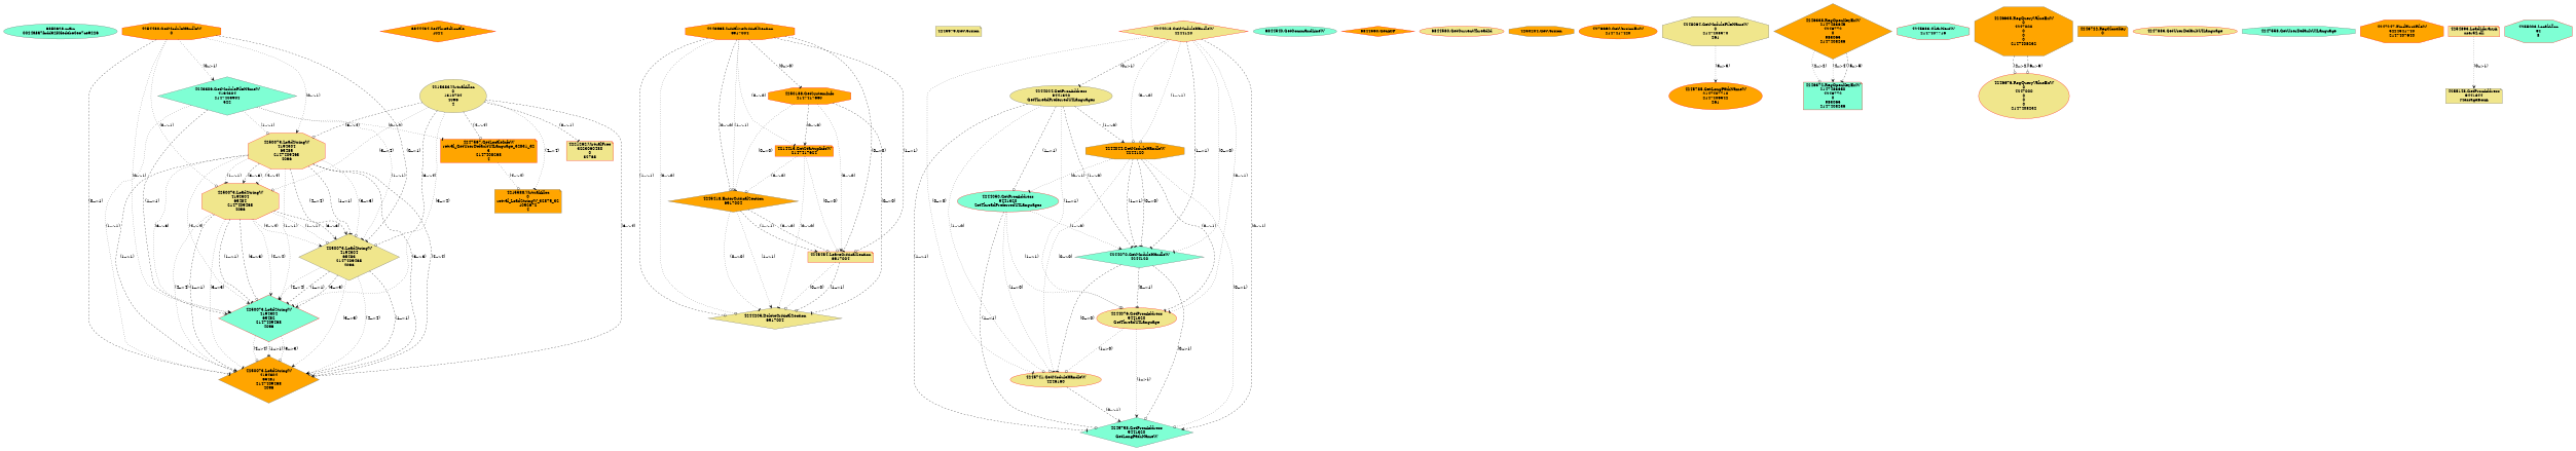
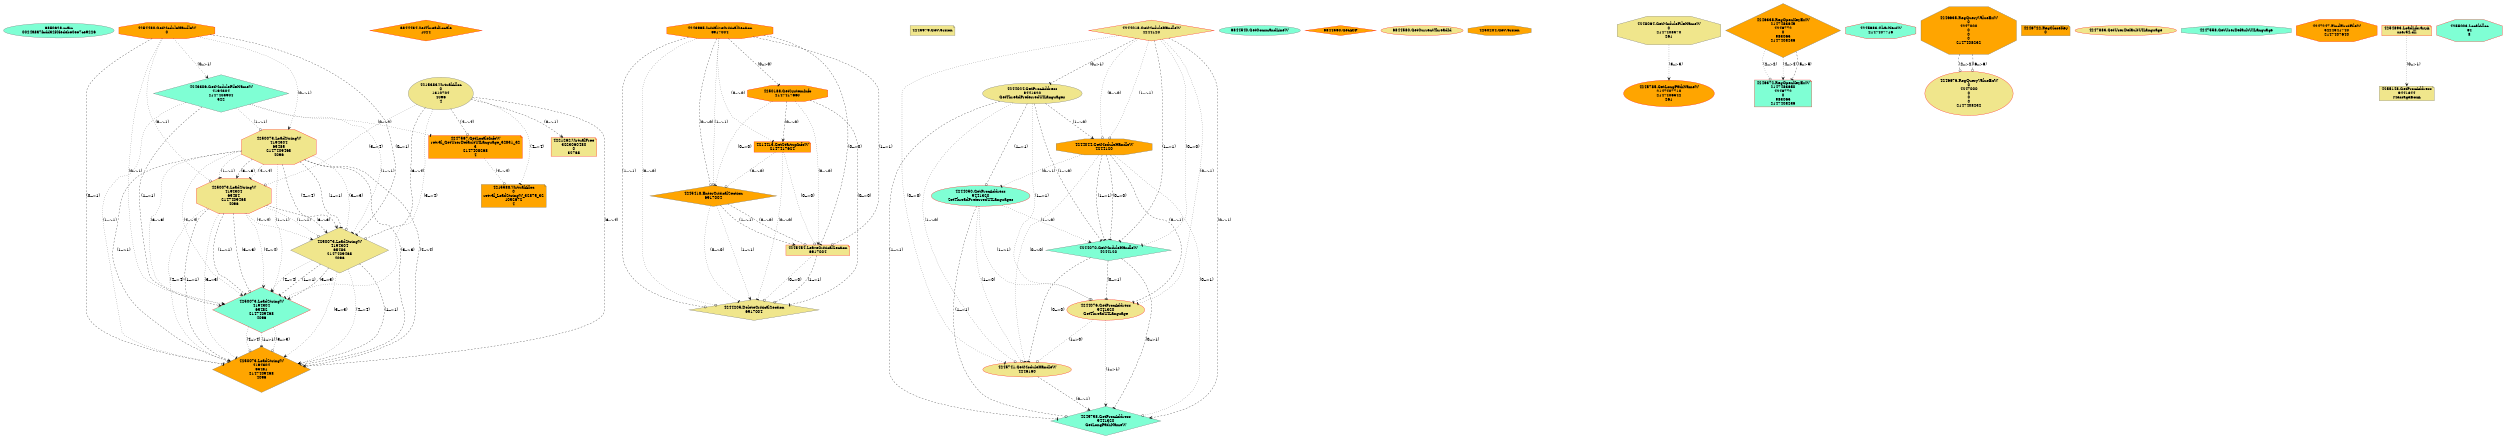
  digraph {
    node [color=red fillcolor=orange shape=octagon style=filled]
    edge [arrowhead=odot style=dotted]
    n1 [color=gray40 fillcolor=aquamarine label="6850628.main\n0024a8a7fcdd32f0fedebe0ee7ce9226" shape=ellipse]
    n2 [label="4254480.GetModuleHandleW\n0"]
    n3 [color=gray40 fillcolor=aquamarine label="4243306.GetModuleFileNameW\n4194304\n2147408904\n522" shape=diamond]
    n4 [fillcolor=khaki label="4250073.LoadStringW\n4194304\n65485\n2147409468\n4096"]
    n5 [fillcolor=khaki label="4250073.LoadStringW\n4194304\n65484\n2147409468\n4096"]
    n6 [color=gray40 fillcolor=khaki label="4250073.LoadStringW\n4194304\n65483\n2147409468\n4096" shape=diamond]
    n7 [fillcolor=aquamarine label="4250073.LoadStringW\n4194304\n65482\n2147409468\n4096" shape=diamond]
    n8 [color=gray40 label="4250073.LoadStringW\n4194304\n65481\n2147409468\n4096" shape=diamond]
    n9 [label="4247567.GetLocaleInfoW\nretval_GetUserDefaultUILanguage_32831_32\n3\n2147408268\n4" shape=note]
    n10 [label="6844434.SetThreadLocale\n1024" shape=diamond]
    n11 [label="4243965.InitializeCriticalSection\n6917004"]
    n12 [label="4250188.GetSystemInfo\n2147417660"]
    n13 [label="4214413.GetStartupInfoW\n2147417624" shape=note]
    n14 [color=gray40 label="4245418.EnterCriticalSection\n6917004" shape=diamond]
    n15 [fillcolor=khaki label="4245454.LeaveCriticalSection\n6917004" shape=note]
    n16 [color=gray40 fillcolor=khaki label="4244205.DeleteCriticalSection\n6917004" shape=diamond]
    n17 [color=gray40 fillcolor=khaki label="4243979.GetVersion\n" shape=note]
    n18 [fillcolor=khaki label="4244018.GetModuleHandleW\n4244120" shape=diamond]
    n19 [color=gray40 fillcolor=khaki label="4244024.GetProcAddress\n9441320\nGetThreadPreferredUILanguages" shape=ellipse]
    n20 [color=gray40 label="4244044.GetModuleHandleW\n4244120"]
    n21 [color=gray40 fillcolor=aquamarine label="4244070.GetModuleHandleW\n4244120" shape=diamond]
    n22 [fillcolor=khaki label="4244076.GetProcAddress\n9441320\nGetThreadUILanguage" shape=ellipse]
    n23 [fillcolor=khaki label="4245741.GetModuleHandleW\n4246160" shape=ellipse]
    n24 [color=gray40 fillcolor=aquamarine label="4245758.GetProcAddress\n9441320\nGetLongPathNameW" shape=diamond]
    n25 [fillcolor=aquamarine label="4244050.GetProcAddress\n9441320\nSetThreadPreferredUILanguages" shape=ellipse]
    n26 [color=gray40 fillcolor=aquamarine label="6844540.GetCommandLineW\n" shape=ellipse]
    n27 [label="6844560.GetACP\n" shape=diamond]
    n28 [fillcolor=khaki label="6844580.GetCurrentThreadId\n" shape=ellipse]
    n29 [color=gray40 label="4250204.GetVersion\n"]
-   n30 [label="4276690.GetVersionExW\n2147417420" shape=ellipse]
    n31 [color=gray40 label="4215588.VirtualAlloc\n0\nretval_LoadStringW_32875_32\n1052672\n4" shape=note]
    n32 [color=gray40 fillcolor=khaki label="4248064.GetModuleFileNameW\n0\n2147408370\n261"]
    n33 [label="4245785.GetLongPathNameW\n2147407710\n2147406542\n261" shape=ellipse]
    n34 [color=gray40 fillcolor=khaki label="4215383.VirtualAlloc\n0\n1310704\n4096\n4" shape=ellipse]
    n35 [fillcolor=khaki label="4221262.VirtualFree\n3223060480\n0\n32768" shape=note]
    n36 [color=gray40 label="4246338.RegOpenKeyExW\n2147483649\n4246772\n0\n983065\n2147408236" shape=diamond]
    n37 [fillcolor=aquamarine label="4246372.RegOpenKeyExW\n2147483650\n4246772\n0\n983065\n2147408236" shape=note]
    n38 [fillcolor=aquamarine label="4245683.CharNextW\n2147407716"]
    n39 [color=gray40 label="4246635.RegQueryValueExW\n0\n4247000\n0\n0\n0\n2147408232"]
    n40 [fillcolor=khaki label="4246676.RegQueryValueExW\n0\n4247000\n0\n0\n0\n2147408232" shape=ellipse]
    n41 [color=gray40 label="4246722.RegCloseKey\n0" shape=note]
    n42 [fillcolor=khaki label="4247883.GetUserDefaultUILanguage\n" shape=ellipse]
    n43 [color=gray40 fillcolor=aquamarine label="4247558.GetUserDefaultUILanguage\n"]
    n44 [label="4247247.FindFirstFileW\n3224341740\n2147407640"]
    n45 [fillcolor=khaki label="4254893.LoadLibraryA\nuser32.dll" shape=note]
    n46 [color=gray40 fillcolor=khaki label="4255148.GetProcAddress\n9441344\nMessageBoxA" shape=note]
    n47 [fillcolor=aquamarine label="4255003.LocalAlloc\n64\n8"]
    n2 -> n3 [arrowhead=vee label="(0-->1)"]
    n2 -> n4 [arrowhead=vee label="(0-->1)"]
    n2 -> n5 [label="(0-->1)"]
    n2 -> n6 [arrowhead=tee label="(0-->1)" style=dashed]
    n2 -> n7 [arrowhead=vee label="(0-->1)"]
    n2 -> n8 [label="(0-->1)" style=dashed]
    n3 -> n4 [label="(1-->1)"]
    n3 -> n6 [arrowhead=tee label="(1-->1)"]
    n3 -> n7 [arrowhead=vee label="(1-->1)" style=dashed]
    n3 -> n8 [arrowhead=tee label="(1-->1)"]
    n3 -> n9 [arrowhead=tee label="(0-->2)"]
    n4 -> n5 [arrowhead=tee label="(1-->1)"]
    n4 -> n5 [arrowhead=vee label="(3-->3)" style=dashed]
    n4 -> n5 [arrowhead=tee label="(4-->4)"]
    n4 -> n6 [arrowhead=tee label="(1-->1)" style=dashed]
    n4 -> n6 [label="(3-->3)"]
    n4 -> n6 [arrowhead=vee label="(4-->4)" style=dashed]
    n4 -> n7 [arrowhead=tee label="(1-->1)"]
    n4 -> n7 [arrowhead=vee label="(3-->3)"]
    n4 -> n7 [arrowhead=vee label="(4-->4)"]
    n4 -> n8 [label="(1-->1)" style=dashed]
    n4 -> n8 [label="(3-->3)" style=dashed]
    n4 -> n8 [arrowhead=vee label="(4-->4)" style=dashed]
    n5 -> n6 [label="(1-->1)"]
    n5 -> n6 [arrowhead=vee label="(3-->3)" style=dashed]
    n5 -> n6 [arrowhead=vee label="(4-->4)"]
    n5 -> n7 [arrowhead=tee label="(1-->1)" style=dashed]
    n5 -> n7 [label="(3-->3)" style=dashed]
    n5 -> n7 [arrowhead=vee label="(4-->4)"]
    n5 -> n8 [arrowhead=vee label="(1-->1)" style=dashed]
    n5 -> n8 [arrowhead=tee label="(3-->3)"]
    n5 -> n8 [label="(4-->4)"]
    n6 -> n7 [arrowhead=tee label="(1-->1)" style=dashed]
    n6 -> n7 [arrowhead=vee label="(3-->3)" style=dashed]
    n6 -> n7 [arrowhead=vee label="(4-->4)"]
    n6 -> n8 [arrowhead=vee label="(1-->1)" style=dashed]
    n6 -> n8 [arrowhead=vee label="(3-->3)"]
    n6 -> n8 [arrowhead=vee label="(4-->4)"]
    n7 -> n8 [arrowhead=tee label="(1-->1)"]
    n7 -> n8 [label="(3-->3)"]
    n7 -> n8 [label="(4-->4)"]
    n9 -> n31 [label="(4-->4)"]
    n11 -> n12 [arrowhead=tee label="(0-->0)" style=dashed]
    n11 -> n13 [arrowhead=tee label="(0-->0)"]
    n11 -> n14 [label="(1-->1)"]
    n11 -> n14 [label="(0-->0)" style=dashed]
    n11 -> n15 [label="(1-->1)" style=dashed]
    n11 -> n15 [arrowhead=tee label="(0-->0)" style=dashed]
    n11 -> n16 [label="(1-->1)" style=dashed]
    n11 -> n16 [label="(0-->0)"]
    n12 -> n13 [arrowhead=vee label="(0-->0)" style=dashed]
    n12 -> n14 [arrowhead=tee label="(0-->0)"]
    n12 -> n15 [arrowhead=vee label="(0-->0)"]
    n12 -> n16 [arrowhead=tee label="(0-->0)" style=dashed]
    n13 -> n14 [label="(0-->0)"]
    n13 -> n15 [label="(0-->0)"]
    n13 -> n16 [arrowhead=tee label="(0-->0)"]
    n14 -> n15 [arrowhead=vee label="(1-->1)" style=dashed]
    n14 -> n15 [label="(0-->0)" style=dashed]
    n14 -> n16 [arrowhead=vee label="(1-->1)"]
    n14 -> n16 [arrowhead=tee label="(0-->0)"]
    n15 -> n16 [label="(1-->1)" style=dashed]
    n15 -> n16 [label="(0-->0)"]
    n18 -> n19 [arrowhead=tee label="(0-->1)" style=dashed]
    n18 -> n20 [label="(1-->1)"]
    n18 -> n20 [label="(0-->0)"]
    n18 -> n21 [arrowhead=tee label="(1-->1)" style=dashed]
    n18 -> n21 [arrowhead=tee label="(0-->0)"]
    n18 -> n22 [arrowhead=tee label="(0-->1)"]
    n18 -> n23 [arrowhead=tee label="(0-->0)"]
    n18 -> n24 [arrowhead=vee label="(0-->1)" style=dashed]
    n19 -> n20 [arrowhead=vee label="(1-->0)" style=dashed]
    n19 -> n21 [arrowhead=tee label="(1-->0)" style=dashed]
    n19 -> n22 [label="(1-->1)"]
    n19 -> n23 [label="(1-->0)"]
    n19 -> n24 [arrowhead=tee label="(1-->1)" style=dashed]
    n19 -> n25 [label="(1-->1)" style=dashed]
    n20 -> n21 [arrowhead=tee label="(1-->1)" style=dashed]
    n20 -> n21 [arrowhead=tee label="(0-->0)" style=dashed]
    n20 -> n22 [arrowhead=tee label="(0-->1)" style=dashed]
    n20 -> n23 [arrowhead=tee label="(0-->0)"]
    n20 -> n24 [label="(0-->1)"]
    n20 -> n25 [arrowhead=tee label="(0-->1)"]
    n21 -> n22 [arrowhead=tee label="(0-->1)" style=dashed]
    n21 -> n23 [arrowhead=tee label="(0-->0)" style=dashed]
-   n21 -> n24 [label="(0-->1)" style=dashed]
+   n21 -> n24 [arrowhead=tee label="(0-->1)" style=dashed]
    n22 -> n23 [label="(1-->0)"]
    n22 -> n24 [arrowhead=vee label="(1-->1)"]
    n23 -> n24 [arrowhead=vee label="(0-->1)" style=dashed]
    n25 -> n21 [arrowhead=vee label="(1-->0)"]
    n25 -> n22 [label="(1-->1)"]
    n25 -> n23 [label="(1-->0)"]
    n25 -> n24 [label="(1-->1)" style=dashed]
    n32 -> n33 [arrowhead=vee label="(3-->3)"]
-   n34 -> n4 [label="(3-->4)" style=dashed]
    n34 -> n5 [label="(3-->4)"]
    n34 -> n6 [label="(3-->4)" style=dashed]
    n34 -> n7 [arrowhead=tee label="(3-->4)"]
    n34 -> n8 [label="(3-->4)" style=dashed]
    n34 -> n9 [label="(4-->4)" style=dashed]
    n34 -> n31 [arrowhead=tee label="(4-->4)"]
-   n34 -> n35 [arrowhead=tee label="(0-->1)" style=dashed]
+   n34 -> n35 [arrowhead=vee label="(0-->1)" style=dashed]
    n36 -> n37 [label="(2-->2)"]
    n36 -> n37 [arrowhead=vee label="(4-->4)"]
    n36 -> n37 [arrowhead=tee label="(5-->5)" style=dashed]
    n39 -> n40 [label="(2-->2)" style=dashed]
    n39 -> n40 [label="(6-->6)" style=dashed]
    n45 -> n46 [arrowhead=vee label="(0-->1)"]
  }
